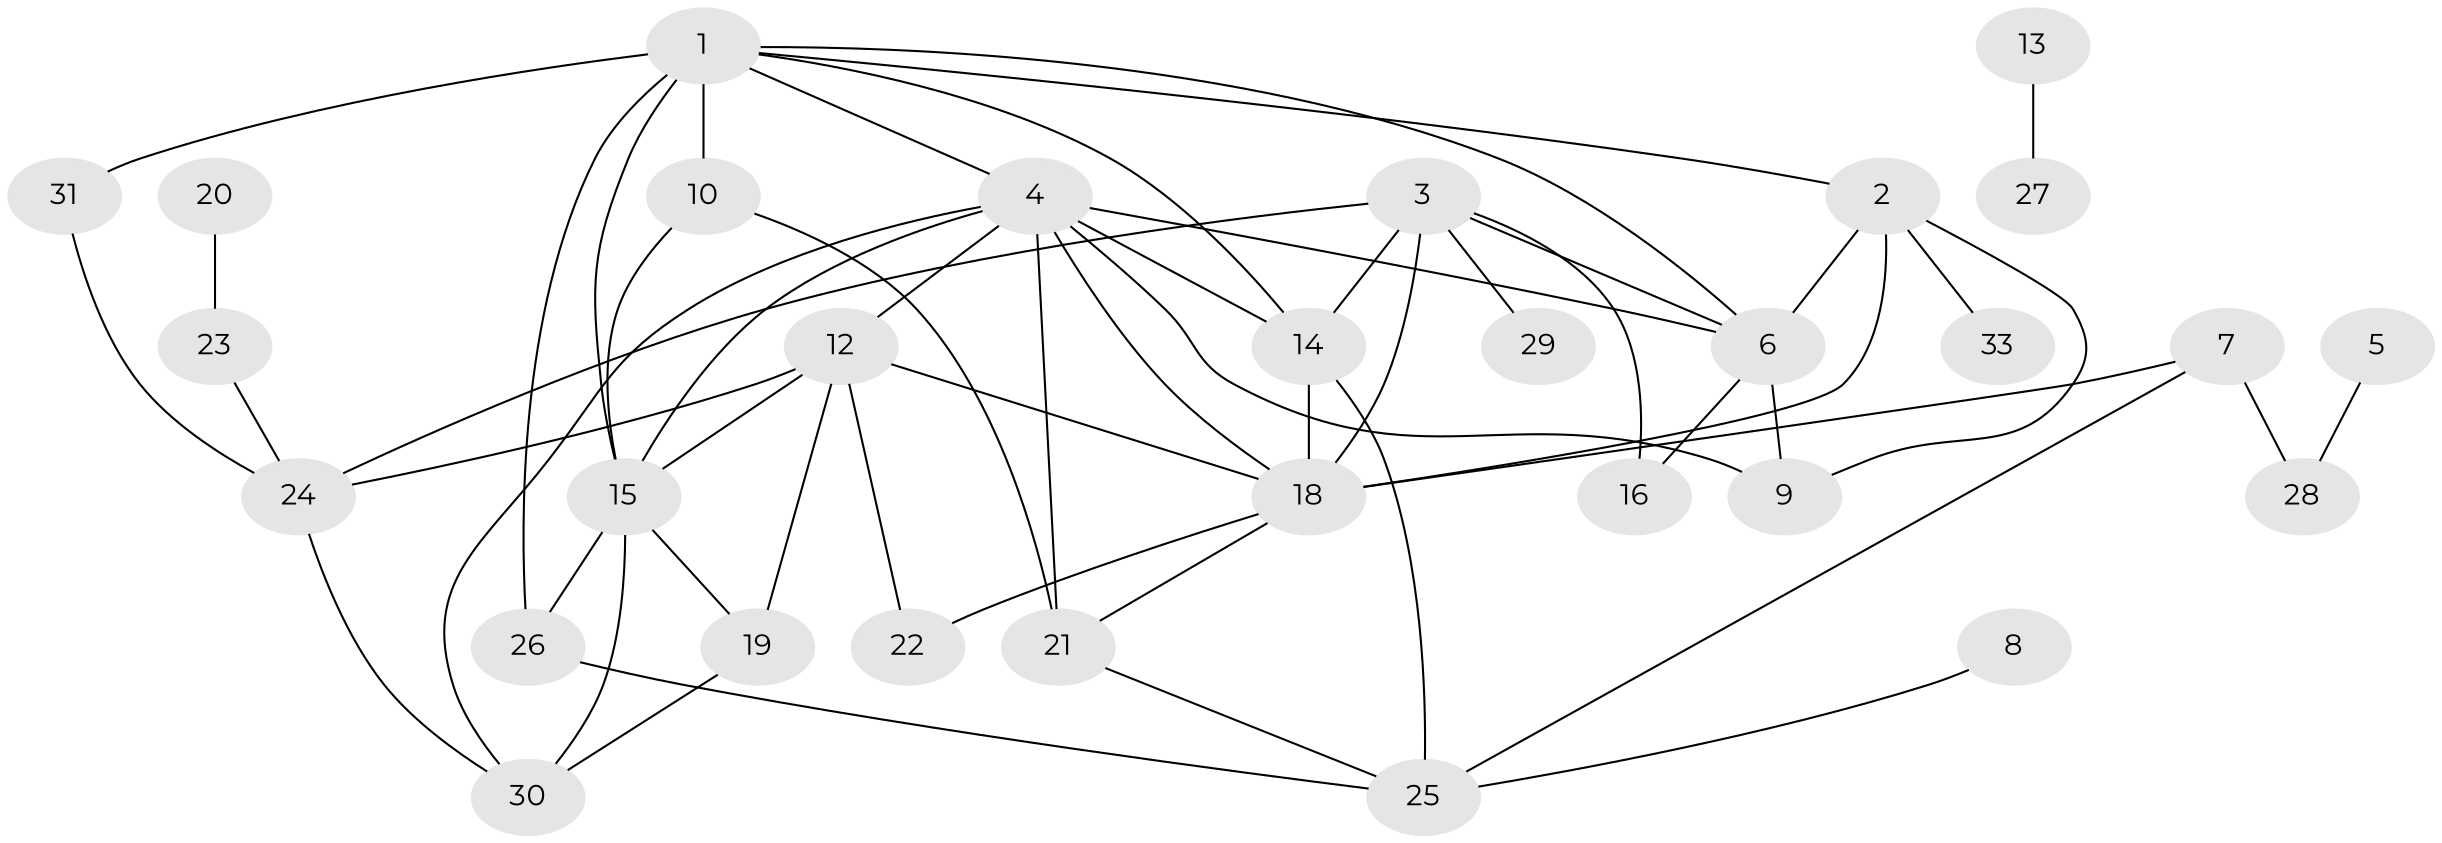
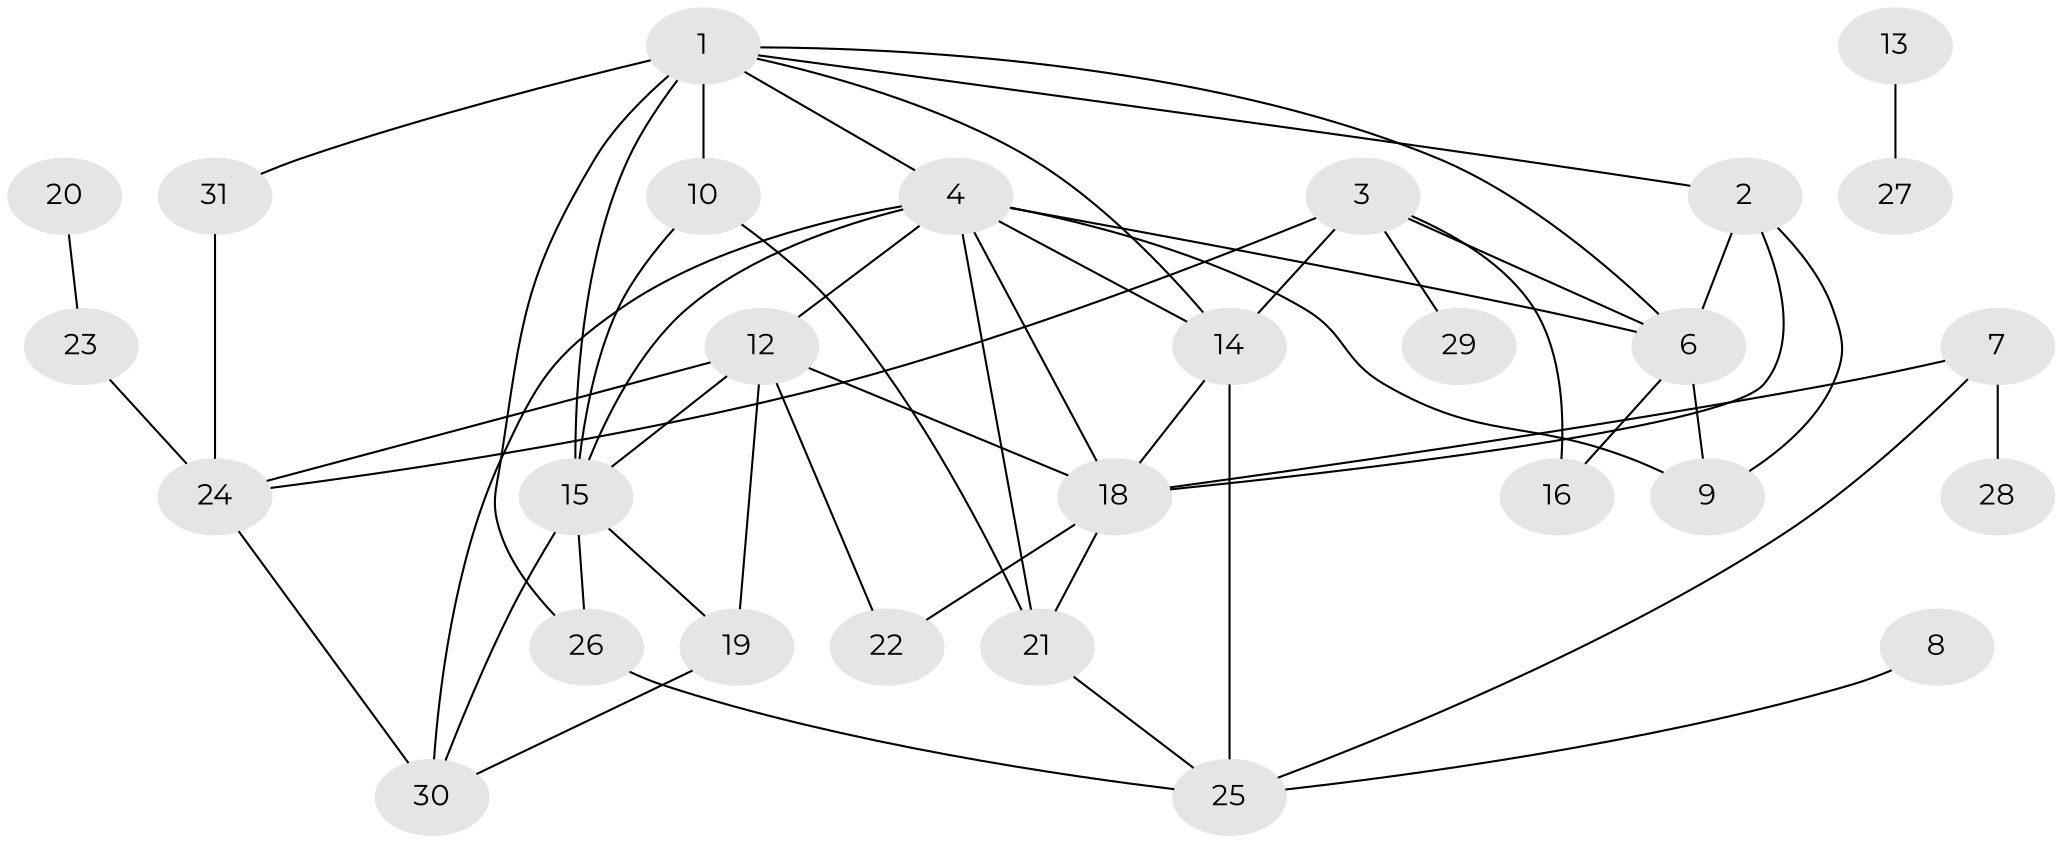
  graph {
    fontname=Montserrat
    node [color=gray90 fontname=Montserrat style=filled]
    edge [fontname=Montserrat weight=1.0]
    1
    2
    4
    6
    10
    14
    15
    26
    31
    9
    18
-   33
    12
    21
    30
    16
    25
    19
    24
    22
    3
    29
-   5
    28
    7
    8
    13
    27
    20
    23
    1 -- 2
    1 -- 4
    1 -- 6
    1 -- 10 [weight=2.0]
    1 -- 14
    1 -- 15 [weight=2.0]
    1 -- 26
    1 -- 31
    2 -- 6
    2 -- 9
    2 -- 18
-   2 -- 33
    4 -- 6 [weight=2.0]
    4 -- 14 [weight=2.0]
    4 -- 15
    4 -- 9
    4 -- 18
    4 -- 12 [weight=2.0]
    4 -- 21 [weight=2.0]
    4 -- 30
    6 -- 9
    6 -- 16
    10 -- 15
    10 -- 21
    14 -- 18
    14 -- 25
    15 -- 26
    15 -- 30
    15 -- 19
    26 -- 25
    31 -- 24
    18 -- 21
    18 -- 22
    12 -- 15
    12 -- 18
    12 -- 19
    12 -- 24
    12 -- 22
    21 -- 25
    19 -- 30
    24 -- 30
    3 -- 6
    3 -- 14 [weight=2.0]
-   3 -- 18 [weight=2.0]
    3 -- 16
    3 -- 24
    3 -- 29
-   5 -- 28
    7 -- 18 [weight=2.0]
    7 -- 25
    7 -- 28
    8 -- 25
    13 -- 27
    20 -- 23
    23 -- 24
  }
